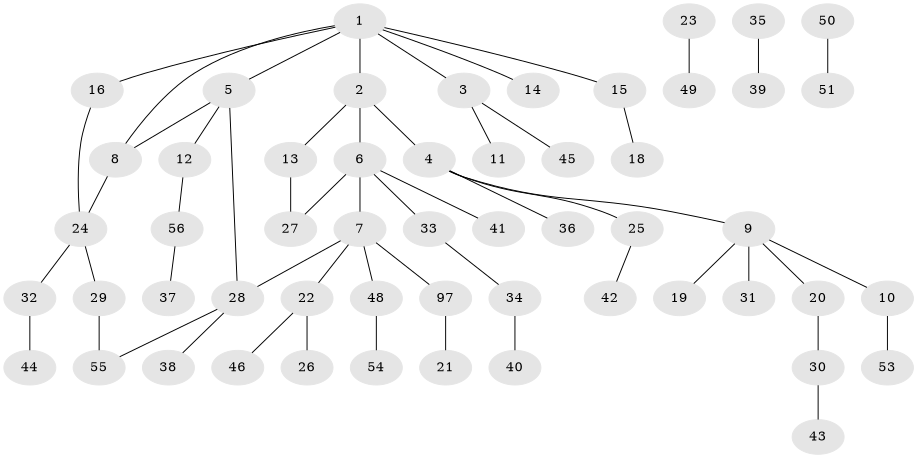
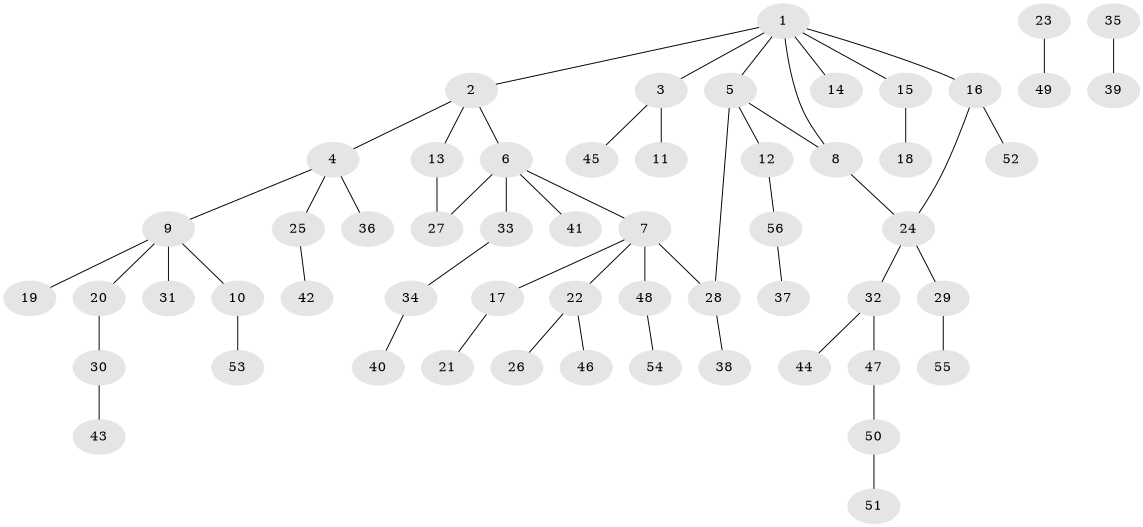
  graph {
    node [color=gray90 style=filled]
    1
    2
    3
    5
    8
    14
    15
    16
    4
    6
    13
    11
    45
    12
    28
    24
    18
+   52
    9
    25
    36
    7
    33
    41
    27
    10
    19
    20
    31
    42
    56
    38
    55
-   17 [label=97]
+   17
    22
    48
    23
    49
    34
    21
    26
    46
    54
    29
    32
    53
    30
    37
    43
    44
+   47
    35
    39
    50
    40
    51
    1 -- 2
    1 -- 3
    1 -- 5
    1 -- 8
    1 -- 14
    1 -- 15
    1 -- 16
    2 -- 4
    2 -- 6
    2 -- 13
    3 -- 11
    3 -- 45
    5 -- 8
    5 -- 12
    5 -- 28
    8 -- 24
    15 -- 18
    16 -- 24
+   16 -- 52
    4 -- 9
    4 -- 25
    4 -- 36
    6 -- 7
    6 -- 33
    6 -- 41
    6 -- 27
    13 -- 27
    12 -- 56
    28 -- 38
-   28 -- 55
    24 -- 29
    24 -- 32
    9 -- 10
    9 -- 19
    9 -- 20
    9 -- 31
    25 -- 42
    7 -- 28
    7 -- 17
    7 -- 22
    7 -- 48
    33 -- 34
    10 -- 53
    20 -- 30
    56 -- 37
    17 -- 21
    22 -- 26
    22 -- 46
    48 -- 54
    23 -- 49
    34 -- 40
    29 -- 55
    32 -- 44
+   32 -- 47
    30 -- 43
+   47 -- 50
    35 -- 39
    50 -- 51
  }
